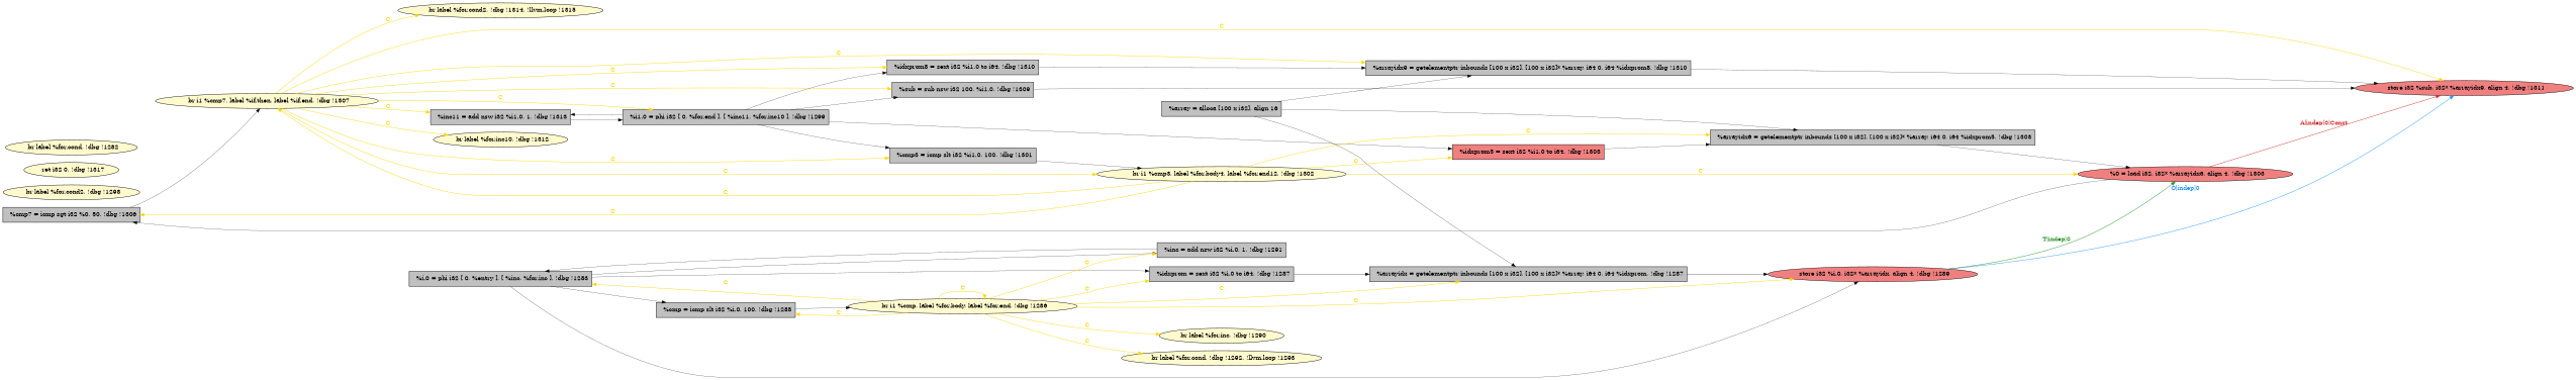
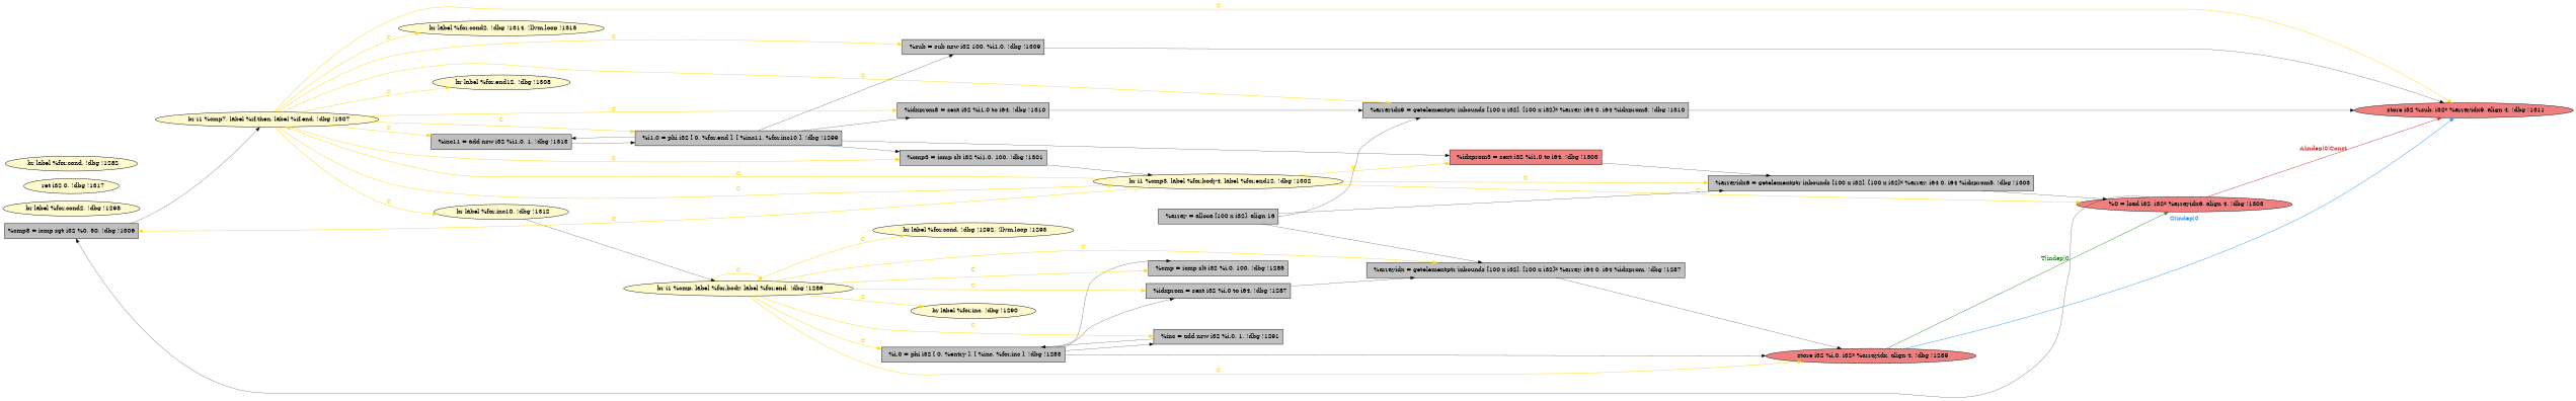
  digraph {
    rankdir=LR
    node [fillcolor=grey shape=rectangle style=filled]
    edge [color=black fontcolor=black penwidth=1.0 style=solid]
-   n1 [label="  %cmp7 = icmp sgt i32 %0, 50, !dbg !1306"]
+   n1 [label="%cmp8 = icmp sgt i32 %0, 50, !dbg !1306"]
    n2 [fillcolor=lemonchiffon label="  br i1 %cmp7, label %if.then, label %if.end, !dbg !1307" shape=ellipse]
+   n3 [fillcolor=lemonchiffon label="  br label %for.end12, !dbg !1308" shape=ellipse]
    n4 [label="  %arrayidx9 = getelementptr inbounds [100 x i32], [100 x i32]* %array, i64 0, i64 %idxprom8, !dbg !1310"]
    n5 [fillcolor=lightcoral label="  store i32 %sub, i32* %arrayidx9, align 4, !dbg !1311" shape=ellipse]
    n6 [label="  %inc11 = add nsw i32 %i1.0, 1, !dbg !1313"]
    n7 [label="  %cmp3 = icmp slt i32 %i1.0, 100, !dbg !1301"]
    n8 [fillcolor=lemonchiffon label="  br label %for.inc10, !dbg !1312" shape=ellipse]
    n9 [label="  %sub = sub nsw i32 100, %i1.0, !dbg !1309"]
    n10 [label="  %i1.0 = phi i32 [ 0, %for.end ], [ %inc11, %for.inc10 ], !dbg !1299"]
    n11 [fillcolor=lemonchiffon label="  br i1 %cmp3, label %for.body4, label %for.end12, !dbg !1302" shape=ellipse]
    n12 [fillcolor=lemonchiffon label="  br label %for.cond2, !dbg !1314, !llvm.loop !1315" shape=ellipse]
    n13 [label="  %idxprom8 = sext i32 %i1.0 to i64, !dbg !1310"]
    n14 [label="  %idxprom = sext i32 %i.0 to i64, !dbg !1287"]
    n15 [label="  %arrayidx = getelementptr inbounds [100 x i32], [100 x i32]* %array, i64 0, i64 %idxprom, !dbg !1287"]
    n16 [fillcolor=lightcoral label="  store i32 %i.0, i32* %arrayidx, align 4, !dbg !1289" shape=ellipse]
    n17 [label="  %i.0 = phi i32 [ 0, %entry ], [ %inc, %for.inc ], !dbg !1283"]
    n18 [label="  %cmp = icmp slt i32 %i.0, 100, !dbg !1285"]
    n19 [label="  %inc = add nsw i32 %i.0, 1, !dbg !1291"]
    n20 [fillcolor=lemonchiffon label="  br i1 %cmp, label %for.body, label %for.end, !dbg !1286" shape=ellipse]
    n21 [fillcolor=lightcoral label="  %0 = load i32, i32* %arrayidx6, align 4, !dbg !1303" shape=ellipse]
    n22 [label="  %array = alloca [100 x i32], align 16"]
    n23 [label="  %arrayidx6 = getelementptr inbounds [100 x i32], [100 x i32]* %array, i64 0, i64 %idxprom5, !dbg !1303"]
    n24 [fillcolor=lightcoral label="  %idxprom5 = sext i32 %i1.0 to i64, !dbg !1303"]
    n25 [fillcolor=lemonchiffon label="  br label %for.cond2, !dbg !1298" shape=ellipse]
    n26 [fillcolor=lemonchiffon label="  br label %for.inc, !dbg !1290" shape=ellipse]
    n27 [fillcolor=lemonchiffon label="  br label %for.cond, !dbg !1292, !llvm.loop !1293" shape=ellipse]
    n28 [fillcolor=lemonchiffon label="  ret i32 0, !dbg !1317" shape=ellipse]
    n29 [fillcolor=lemonchiffon label="  br label %for.cond, !dbg !1282" shape=ellipse]
    n1 -> n2 [penwidth=0.5]
+   n2 -> n3 [color=gold fontcolor=gold label=C]
    n2 -> n4 [color=gold fontcolor=gold label=C]
    n2 -> n5 [color=gold fontcolor=gold label=C]
    n2 -> n6 [color=gold fontcolor=gold label=C]
    n2 -> n7 [color=gold fontcolor=gold label=C]
    n2 -> n8 [color=gold fontcolor=gold label=C]
    n2 -> n9 [color=gold fontcolor=gold label=C]
    n2 -> n10 [color=gold fontcolor=gold label=C]
    n2 -> n11 [color=gold fontcolor=gold label=C]
    n2 -> n12 [color=gold fontcolor=gold label=C]
    n2 -> n13 [color=gold fontcolor=gold label=C]
    n4 -> n5 [penwidth=0.5]
    n6 -> n10 [penwidth=0.5]
    n7 -> n11 [penwidth=0.5]
    n9 -> n5 [penwidth=0.5]
    n10 -> n6 [penwidth=0.5]
    n10 -> n7 [penwidth=0.5]
    n10 -> n9 [penwidth=0.5]
    n10 -> n13 [penwidth=0.5]
    n10 -> n24 [penwidth=0.5]
    n11 -> n1 [color=gold fontcolor=gold label=C]
    n11 -> n2 [color=gold fontcolor=gold label=C]
    n11 -> n21 [color=gold fontcolor=gold label=C]
    n11 -> n23 [color=gold fontcolor=gold label=C]
    n11 -> n24 [color=gold fontcolor=gold label=C]
    n13 -> n4 [penwidth=0.5]
    n14 -> n15 [penwidth=0.5]
    n15 -> n16 [penwidth=0.5]
    n16 -> n5 [color=dodgerblue fontcolor=dodgerblue label="O|indep|0"]
    n16 -> n21 [color=forestgreen fontcolor=forestgreen label="T|indep|0"]
    n17 -> n14 [penwidth=0.5]
    n17 -> n16 [penwidth=0.5]
    n17 -> n18 [penwidth=0.5]
    n17 -> n19 [penwidth=0.5]
-   n18 -> n20 [penwidth=0.5]
+   n8 -> n20 [penwidth=0.5]
    n19 -> n17 [penwidth=0.5]
    n20 -> n14 [color=gold fontcolor=gold label=C]
    n20 -> n15 [color=gold fontcolor=gold label=C]
    n20 -> n16 [color=gold fontcolor=gold label=C]
    n20 -> n17 [color=gold fontcolor=gold label=C]
    n20 -> n18 [color=gold fontcolor=gold label=C]
    n20 -> n19 [color=gold fontcolor=gold label=C]
    n20 -> n20 [color=gold fontcolor=gold label=C]
    n20 -> n26 [color=gold fontcolor=gold label=C]
    n20 -> n27 [color=gold fontcolor=gold label=C]
    n21 -> n1 [penwidth=0.5]
    n21 -> n5 [color=firebrick3 fontcolor=firebrick3 label="A|indep|0|Const"]
    n22 -> n4 [penwidth=0.5]
    n22 -> n15 [penwidth=0.5]
    n22 -> n23 [penwidth=0.5]
    n23 -> n21 [penwidth=0.5]
    n24 -> n23 [penwidth=0.5]
  }
